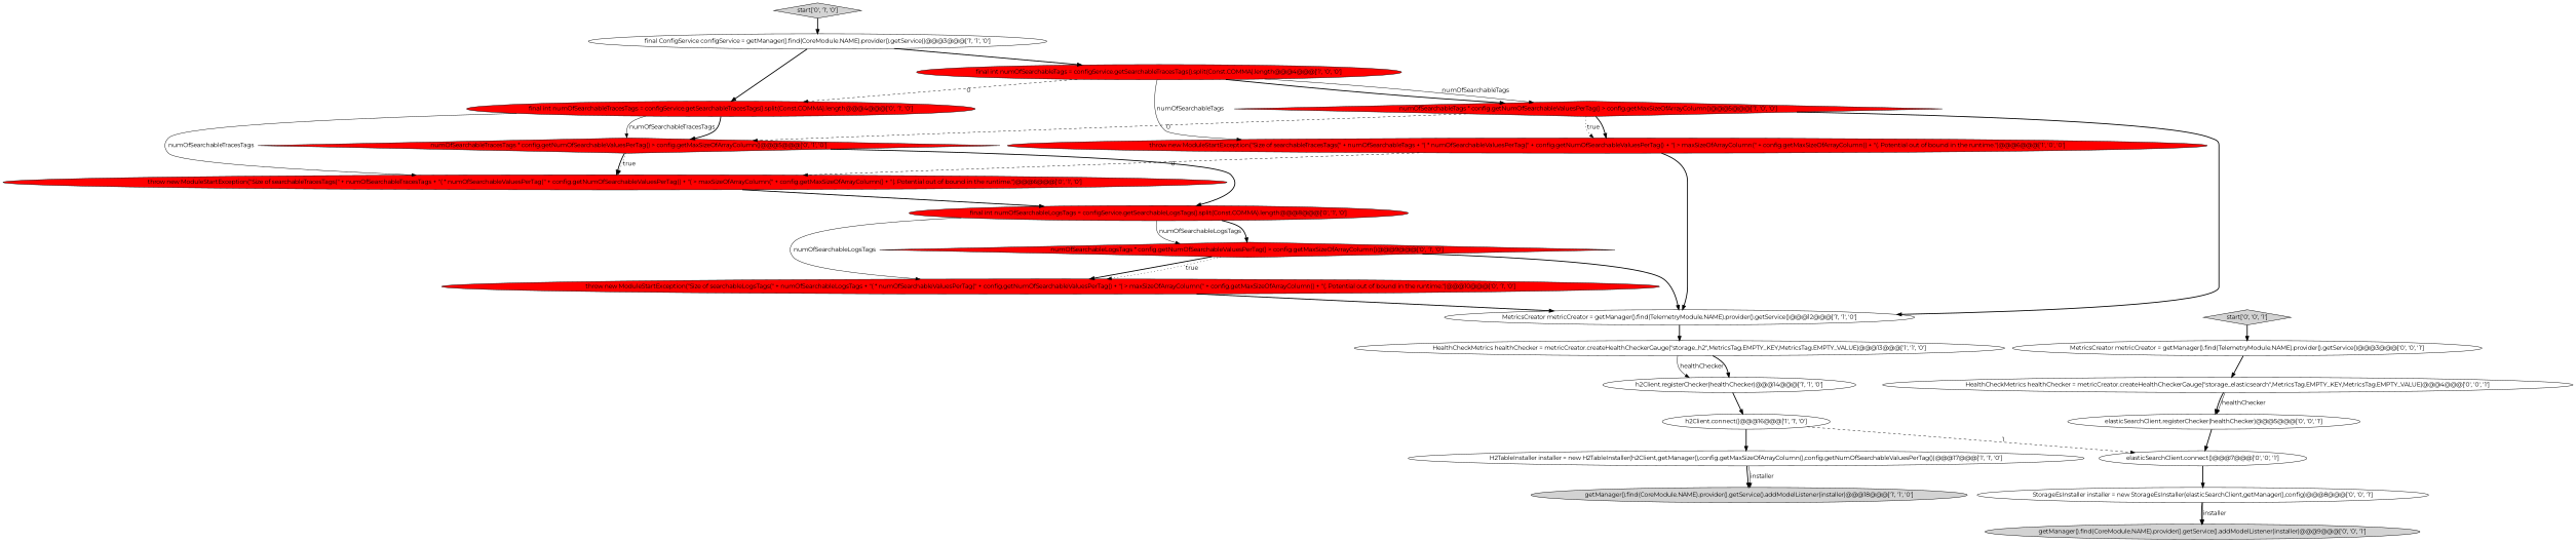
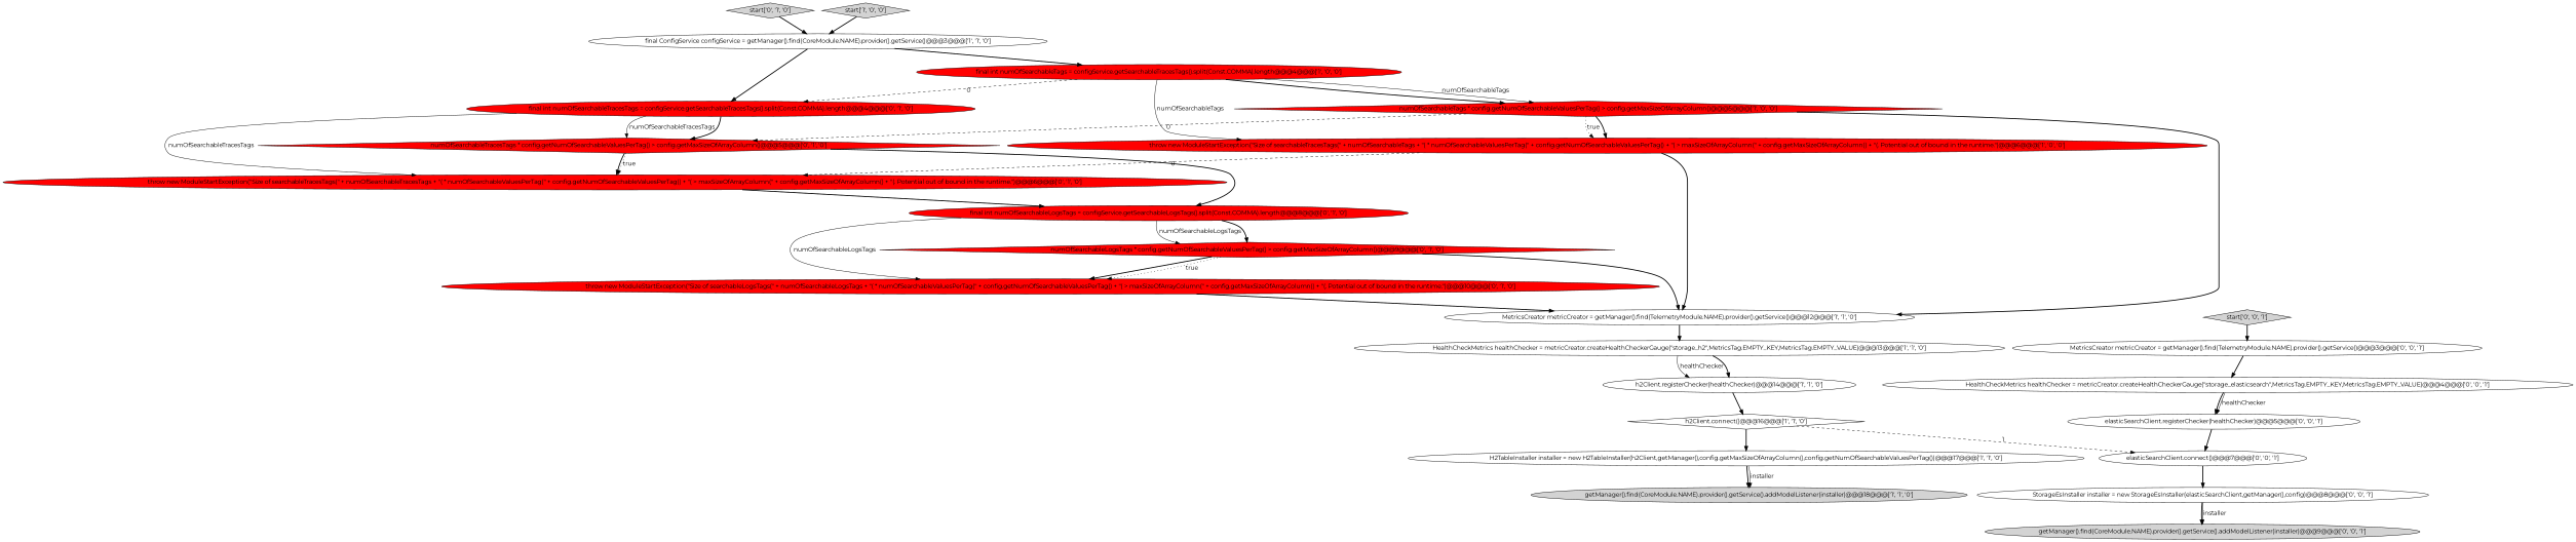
  digraph {
    fontname=Montserrat
    node [fillcolor=white fontname=Montserrat shape=ellipse style=filled]
    edge [fontname=Montserrat style=bold]
    n1 [label="HealthCheckMetrics healthChecker = metricCreator.createHealthCheckerGauge(\"storage_elasticsearch\",MetricsTag.EMPTY_KEY,MetricsTag.EMPTY_VALUE)@@@4@@@['0', '0', '1']"]
    n2 [label="elasticSearchClient.registerChecker(healthChecker)@@@5@@@['0', '0', '1']"]
    n3 [label="elasticSearchClient.connect()@@@7@@@['0', '0', '1']"]
    n4 [label="H2TableInstaller installer = new H2TableInstaller(h2Client,getManager(),config.getMaxSizeOfArrayColumn(),config.getNumOfSearchableValuesPerTag())@@@17@@@['1', '1', '0']"]
    n5 [fillcolor=lightgray label="getManager().find(CoreModule.NAME).provider().getService().addModelListener(installer)@@@18@@@['1', '1', '0']"]
    n6 [fillcolor=red label="throw new ModuleStartException(\"Size of searchableTracesTags(\" + numOfSearchableTags + \"( * numOfSearchableValuesPerTag(\" + config.getNumOfSearchableValuesPerTag() + \"( > maxSizeOfArrayColumn(\" + config.getMaxSizeOfArrayColumn() + \"(. Potential out of bound in the runtime.\")@@@6@@@['1', '0', '0']"]
    n7 [label="MetricsCreator metricCreator = getManager().find(TelemetryModule.NAME).provider().getService()@@@12@@@['1', '1', '0']"]
    n8 [fillcolor=red label="throw new ModuleStartException(\"Size of searchableTracesTags(\" + numOfSearchableTracesTags + \"( * numOfSearchableValuesPerTag(\" + config.getNumOfSearchableValuesPerTag() + \"( > maxSizeOfArrayColumn(\" + config.getMaxSizeOfArrayColumn() + \"(. Potential out of bound in the runtime.\")@@@6@@@['0', '1', '0']"]
    n9 [label="HealthCheckMetrics healthChecker = metricCreator.createHealthCheckerGauge(\"storage_h2\",MetricsTag.EMPTY_KEY,MetricsTag.EMPTY_VALUE)@@@13@@@['1', '1', '0']"]
    n10 [fillcolor=red label="final int numOfSearchableLogsTags = configService.getSearchableLogsTags().split(Const.COMMA).length@@@8@@@['0', '1', '0']"]
    n11 [fillcolor=red label="throw new ModuleStartException(\"Size of searchableLogsTags(\" + numOfSearchableLogsTags + \"( * numOfSearchableValuesPerTag(\" + config.getNumOfSearchableValuesPerTag() + \"( > maxSizeOfArrayColumn(\" + config.getMaxSizeOfArrayColumn() + \"(. Potential out of bound in the runtime.\")@@@10@@@['0', '1', '0']"]
    n12 [label="h2Client.registerChecker(healthChecker)@@@14@@@['1', '1', '0']"]
    n13 [label="final ConfigService configService = getManager().find(CoreModule.NAME).provider().getService()@@@3@@@['1', '1', '0']"]
    n14 [fillcolor=red label="final int numOfSearchableTracesTags = configService.getSearchableTracesTags().split(Const.COMMA).length@@@4@@@['0', '1', '0']"]
    n15 [fillcolor=red label="final int numOfSearchableTags = configService.getSearchableTracesTags().split(Const.COMMA).length@@@4@@@['1', '0', '0']"]
    n16 [fillcolor=red label="numOfSearchableTracesTags * config.getNumOfSearchableValuesPerTag() > config.getMaxSizeOfArrayColumn()@@@5@@@['0', '1', '0']" shape=diamond]
    n17 [fillcolor=red label="numOfSearchableTags * config.getNumOfSearchableValuesPerTag() > config.getMaxSizeOfArrayColumn()@@@5@@@['1', '0', '0']" shape=diamond]
    n18 [fillcolor=lightgray label="start['0', '0', '1']" shape=diamond]
    n19 [label="MetricsCreator metricCreator = getManager().find(TelemetryModule.NAME).provider().getService()@@@3@@@['0', '0', '1']"]
-   n20 [label="h2Client.connect()@@@16@@@['1', '1', '0']"]
+   n20 [label="h2Client.connect()@@@16@@@['1', '1', '0']" shape=diamond]
    n21 [label="StorageEsInstaller installer = new StorageEsInstaller(elasticSearchClient,getManager(),config)@@@8@@@['0', '0', '1']"]
    n22 [fillcolor=lightgray label="getManager().find(CoreModule.NAME).provider().getService().addModelListener(installer)@@@9@@@['0', '0', '1']"]
    n23 [fillcolor=lightgray label="start['0', '1', '0']" shape=diamond]
+   n24 [fillcolor=lightgray label="start['1', '0', '0']" shape=diamond]
    n25 [fillcolor=red label="numOfSearchableLogsTags * config.getNumOfSearchableValuesPerTag() > config.getMaxSizeOfArrayColumn()@@@9@@@['0', '1', '0']" shape=diamond]
    n1 -> n2
    n1 -> n2 [label=healthChecker style=solid]
    n2 -> n3
    n3 -> n21
    n4 -> n5 [label=installer style=solid]
    n4 -> n5
    n6 -> n7
    n6 -> n8 [label=0 style=dashed]
    n7 -> n9
    n8 -> n10
    n9 -> n12 [label=healthChecker style=solid]
    n9 -> n12
    n10 -> n11 [label=numOfSearchableLogsTags style=solid]
    n10 -> n25 [label=numOfSearchableLogsTags style=solid]
    n10 -> n25
    n11 -> n7
    n12 -> n20
    n13 -> n14
    n13 -> n15
    n14 -> n8 [label=numOfSearchableTracesTags style=solid]
    n14 -> n16 [label=numOfSearchableTracesTags style=solid]
    n14 -> n16
    n15 -> n6 [label=numOfSearchableTags style=solid]
    n15 -> n14 [label=0 style=dashed]
    n15 -> n17 [label=numOfSearchableTags style=solid]
    n15 -> n17
    n16 -> n8 [label=true style=dotted]
    n16 -> n8
    n16 -> n10
    n17 -> n6
    n17 -> n6 [label=true style=dotted]
    n17 -> n7
    n17 -> n16 [label=0 style=dashed]
    n18 -> n19
    n19 -> n1
    n20 -> n3 [label=1 style=dashed]
    n20 -> n4
    n21 -> n22
    n21 -> n22 [label=installer style=solid]
    n23 -> n13
+   n24 -> n13
    n25 -> n7
    n25 -> n11
    n25 -> n11 [label=true style=dotted]
  }
